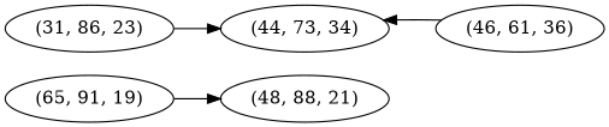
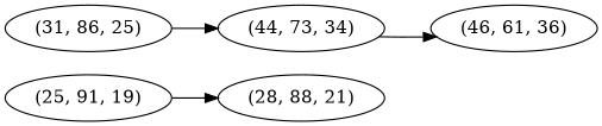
  digraph {
    rankdir=LR
-   "(25, 91, 19)" [label="(65, 91, 19)"]
-   "(28, 88, 21)" [label="(48, 88, 21)"]
-   "(31, 86, 23)"
+   "(25, 91, 19)"
+   "(28, 88, 21)"
+   "(31, 86, 23)" [label="(31, 86, 25)"]
    "(44, 73, 34)"
    "(46, 61, 36)"
    "(25, 91, 19)" -> "(28, 88, 21)"
    "(31, 86, 23)" -> "(44, 73, 34)"
-   "(46, 61, 36)" -> "(44, 73, 34)"
+   "(44, 73, 34)" -> "(46, 61, 36)"
  }
